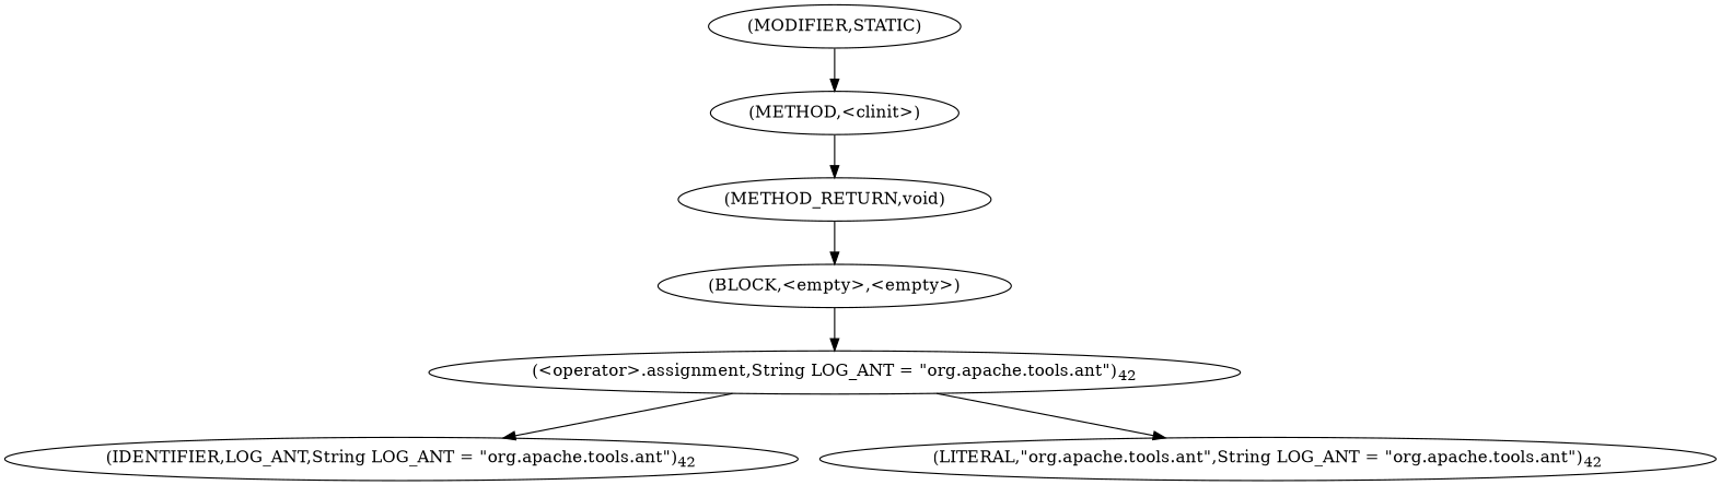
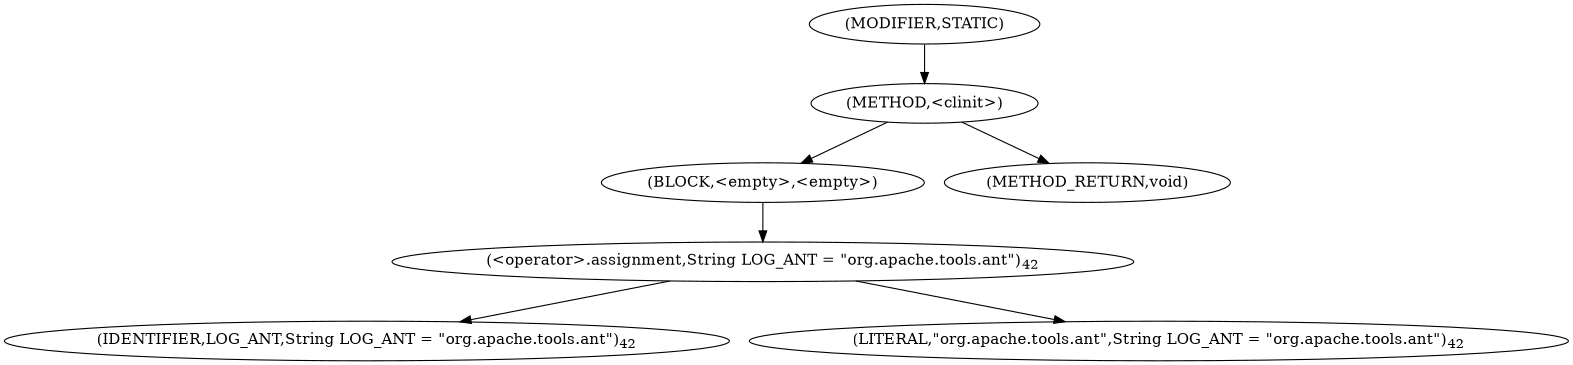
  digraph {
    n1 [label=<(METHOD,&lt;clinit&gt;)>]
    n2 [label=<(BLOCK,&lt;empty&gt;,&lt;empty&gt;)>]
    n3 [label=<(METHOD_RETURN,void)>]
    n4 [label=<(&lt;operator&gt;.assignment,String LOG_ANT = &quot;org.apache.tools.ant&quot;)<SUB>42</SUB>>]
    n5 [label=<(MODIFIER,STATIC)>]
    n6 [label=<(IDENTIFIER,LOG_ANT,String LOG_ANT = &quot;org.apache.tools.ant&quot;)<SUB>42</SUB>>]
    n7 [label=<(LITERAL,&quot;org.apache.tools.ant&quot;,String LOG_ANT = &quot;org.apache.tools.ant&quot;)<SUB>42</SUB>>]
-   n3 -> n2
+   n1 -> n2
    n1 -> n3
    n2 -> n4
    n4 -> n6
    n4 -> n7
    n5 -> n1
  }
